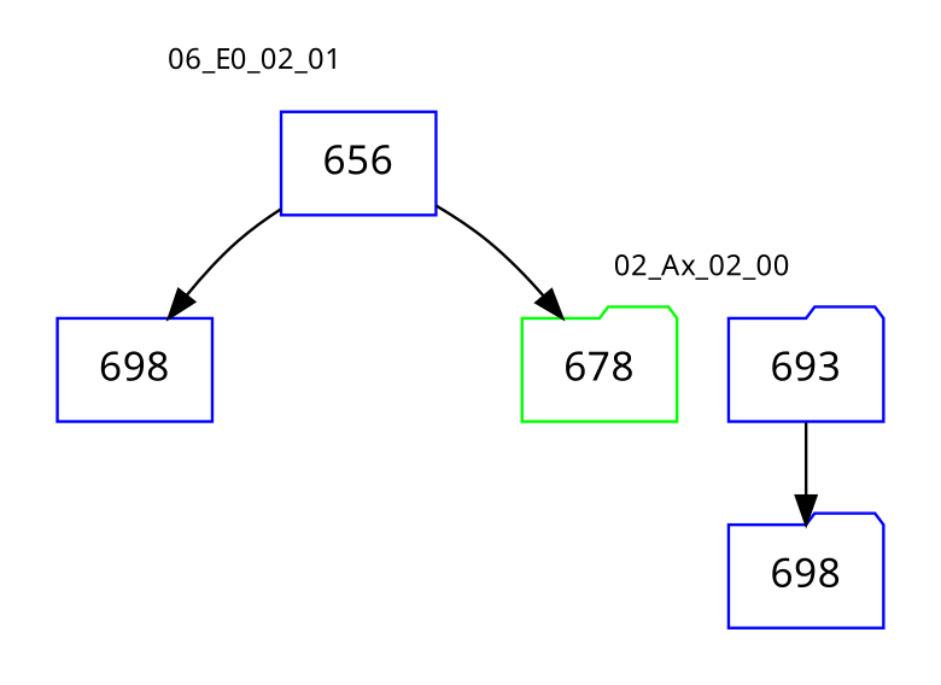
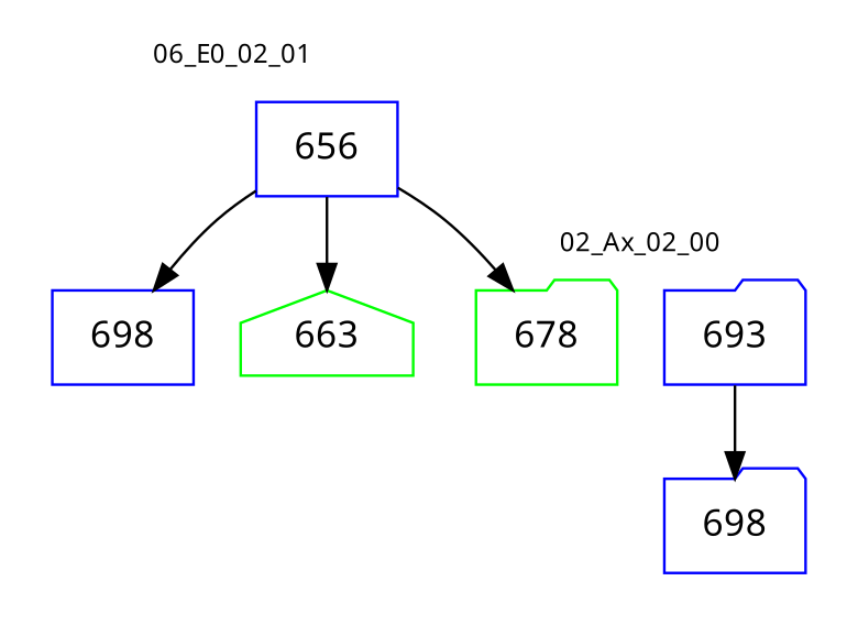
  digraph {
    fontname="Noto Sans"
    node [color=blue fontname="Noto Sans" shape=folder]
    edge [color=black fontname="Noto Sans"]
    n1 [label=693]
    n2 [color=green label=678]
    n3 [label=698]
    n4 [label=656 shape=box]
    n5 [label=698 shape=box]
+   n6 [color=green label=663 shape=house]
    subgraph cluster_1 {
      color=white
      fontsize=10
      label="02_Ax_02_00"
      n1
      n2
      n3
    }
    subgraph cluster_2 {
      color=white
      fontsize=10
      label="06_E0_02_01"
      n4
      n5
+     n6
    }
    n1 -> n3
    n4 -> n2
    n4 -> n5
+   n4 -> n6
  }
